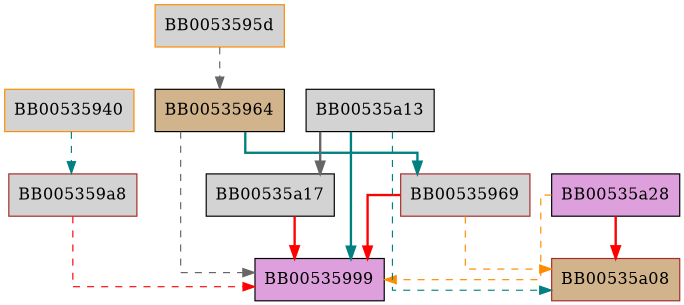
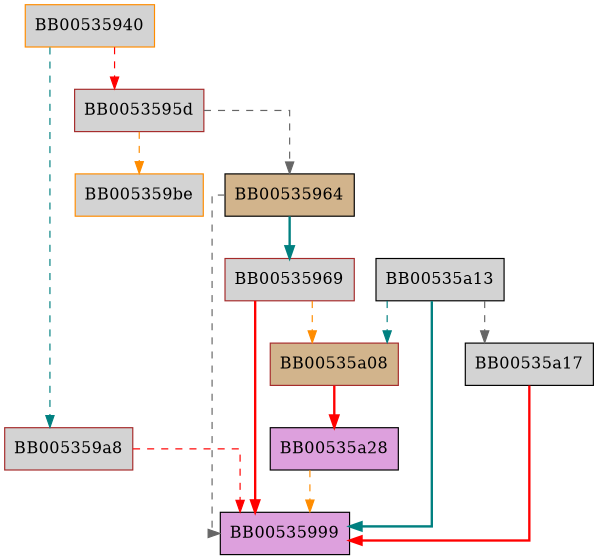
  digraph {
    splines=ortho
    node [color=black fillcolor=lightgrey shape=box style=filled]
    edge [color=red style=dashed]
    BB00535940 [color=darkorange]
    BB005359a8 [color=brown]
-   BB0053595d [color=darkorange]
+   BB0053595d [color=brown]
    BB00535999 [fillcolor=plum]
+   BB005359be [color=darkorange]
    BB00535964 [fillcolor=tan]
    BB00535969 [color=brown]
    BB00535a08 [color=brown fillcolor=tan]
    BB00535a28 [fillcolor=plum]
    BB00535a13
    BB00535a17
    BB00535940 -> BB005359a8 [color=teal]
+   BB00535940 -> BB0053595d
    BB005359a8 -> BB00535999
+   BB0053595d -> BB005359be [color=darkorange]
    BB0053595d -> BB00535964 [color=gray40]
    BB00535964 -> BB00535999 [color=gray40]
    BB00535964 -> BB00535969 [color=teal style=bold]
    BB00535969 -> BB00535999 [style=bold]
    BB00535969 -> BB00535a08 [color=darkorange]
-   BB00535a28 -> BB00535a08 [style=bold]
+   BB00535a08 -> BB00535a28 [style=bold]
    BB00535a28 -> BB00535999 [color=darkorange]
    BB00535a13 -> BB00535999 [color=teal style=bold]
    BB00535a13 -> BB00535a08 [color=teal]
-   BB00535a13 -> BB00535a17 [color=gray40 style=bold]
+   BB00535a13 -> BB00535a17 [color=gray40]
    BB00535a17 -> BB00535999 [style=bold]
  }
